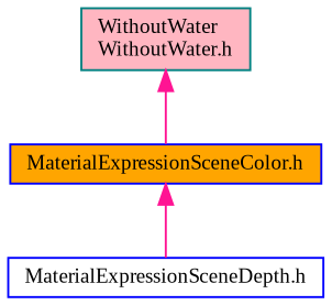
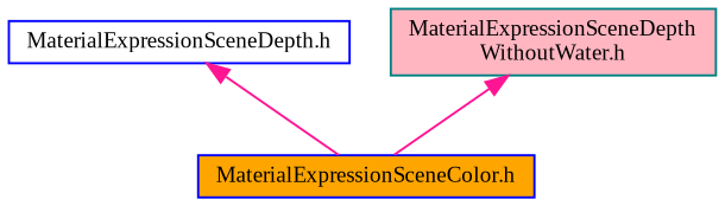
  digraph {
    fontname="Liberation Serif"
    node [color=blue fontname="Liberation Serif" fontsize=10 shape=box style=filled]
    edge [color=deeppink dir=back fontname="Liberation Serif" fontsize=10 labelfontname=Helvetica labelfontsize=10 style=solid]
    n1 [fillcolor=orange fontcolor=black height=0.2 label="MaterialExpressionSceneColor.h" width=0.4]
    n2 [fillcolor=white height=0.2 label="MaterialExpressionSceneDepth.h" width=0.4]
-   n3 [color=teal fillcolor=lightpink height=0.2 label="WithoutWater\lWithoutWater.h" width=0.4]
-   n1 -> n2
+   n3 [color=teal fillcolor=lightpink height=0.2 label="MaterialExpressionSceneDepth\lWithoutWater.h" width=0.4]
+   n2 -> n1
    n3 -> n1
  }
